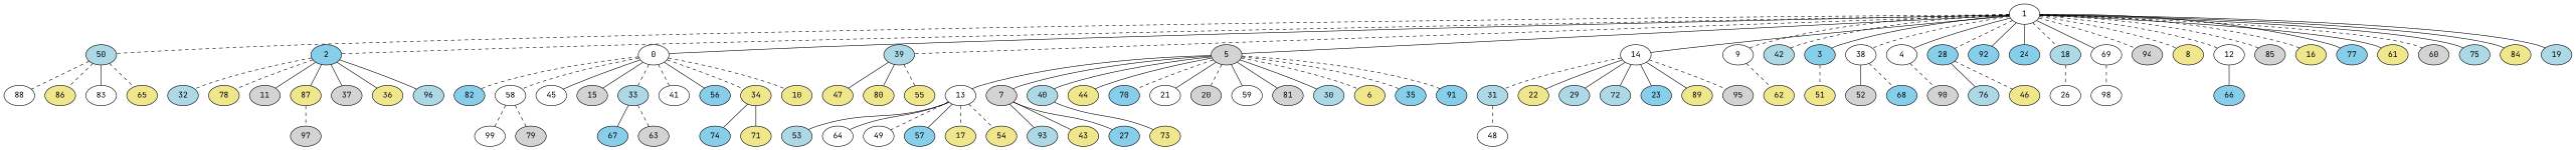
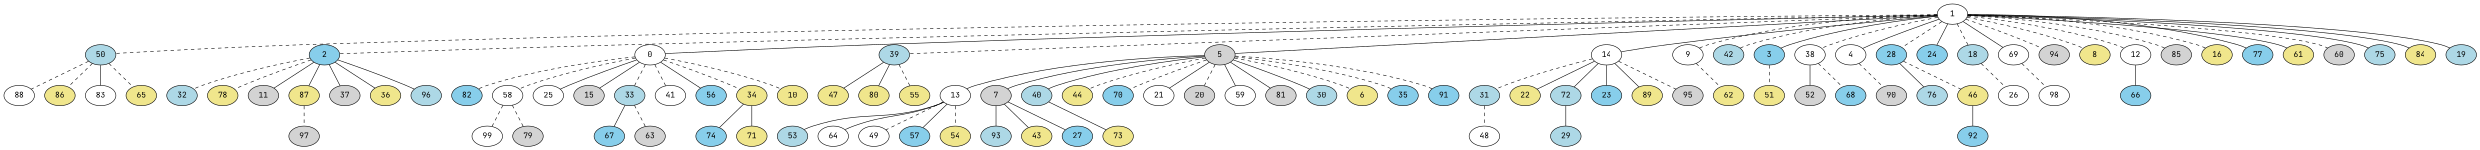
  graph {
    fontname="JetBrains Mono"
    node [fillcolor=khaki fontname="JetBrains Mono" style=filled]
    edge [fontname="JetBrains Mono" style=dashed]
    50 [fillcolor=lightblue]
    88 [fillcolor=white]
    86
    83 [fillcolor=white]
    65
    13 [fillcolor=white]
    53 [fillcolor=lightblue]
    64 [fillcolor=white]
    49 [fillcolor=white]
    57 [fillcolor=skyblue]
-   17
    54
    2 [fillcolor=skyblue]
    32 [fillcolor=lightblue]
    78
    11 [fillcolor=lightgrey]
    87
    37 [fillcolor=lightgrey]
    36
    96 [fillcolor=lightblue]
    97 [fillcolor=lightgrey]
    7 [fillcolor=lightgrey]
    93 [fillcolor=lightblue]
    43
    27 [fillcolor=skyblue]
    40 [fillcolor=lightblue]
    73
    0 [fillcolor=white]
    82 [fillcolor=skyblue]
    58 [fillcolor=white]
-   25 [fillcolor=white label=45]
+   25 [fillcolor=white]
    15 [fillcolor=lightgrey]
    33 [fillcolor=lightblue]
    41 [fillcolor=white]
    56 [fillcolor=skyblue]
    34
    10
    99 [fillcolor=white]
    79 [fillcolor=lightgrey]
    67 [fillcolor=skyblue]
    63 [fillcolor=lightgrey]
    74 [fillcolor=skyblue]
    71
    31 [fillcolor=lightblue]
    48 [fillcolor=white]
    39 [fillcolor=lightblue]
    47
    80
    55
    5 [fillcolor=lightgrey]
    44
    70 [fillcolor=skyblue]
    21 [fillcolor=white]
    20 [fillcolor=lightgrey]
    59 [fillcolor=white]
    81 [fillcolor=lightgrey]
    30 [fillcolor=lightblue]
    6
    35 [fillcolor=skyblue]
    91 [fillcolor=skyblue]
    14 [fillcolor=white]
    22
    29 [fillcolor=lightblue]
    72 [fillcolor=lightblue]
    23 [fillcolor=skyblue]
    89
    95 [fillcolor=lightgrey]
    1 [fillcolor=white]
    9 [fillcolor=white]
    42 [fillcolor=lightblue]
    3 [fillcolor=skyblue]
    38 [fillcolor=white]
    4 [fillcolor=white]
    28 [fillcolor=skyblue]
    92 [fillcolor=skyblue]
    24 [fillcolor=skyblue]
    18 [fillcolor=lightblue]
    69 [fillcolor=white]
    94 [fillcolor=lightgrey]
    8
    12 [fillcolor=white]
    85 [fillcolor=lightgrey]
    16
    77 [fillcolor=skyblue]
    61
    60 [fillcolor=lightgrey]
    75 [fillcolor=lightblue]
    84
    19 [fillcolor=lightblue]
    62
    51
    52 [fillcolor=lightgrey]
    68 [fillcolor=skyblue]
    90 [fillcolor=lightgrey]
    76 [fillcolor=lightblue]
    46
    26 [fillcolor=white]
    98 [fillcolor=white]
    66 [fillcolor=skyblue]
    50 -- 88
    50 -- 86
    50 -- 83 [style=solid]
    50 -- 65
    13 -- 53 [style=solid]
    13 -- 64 [style=solid]
    13 -- 49
    13 -- 57 [style=solid]
-   13 -- 17
    13 -- 54
    2 -- 32
    2 -- 78
    2 -- 11 [style=solid]
    2 -- 87 [style=solid]
    2 -- 37 [style=solid]
    2 -- 36 [style=solid]
    2 -- 96 [style=solid]
    87 -- 97
    7 -- 93 [style=solid]
    7 -- 43 [style=solid]
    7 -- 27 [style=solid]
    40 -- 73 [style=solid]
    0 -- 82
    0 -- 58
    0 -- 25 [style=solid]
    0 -- 15 [style=solid]
    0 -- 33
    0 -- 41
    0 -- 56 [style=solid]
    0 -- 34
    0 -- 10
    58 -- 99
    58 -- 79
    33 -- 67 [style=solid]
    33 -- 63
    34 -- 74 [style=solid]
    34 -- 71 [style=solid]
    31 -- 48
    39 -- 47 [style=solid]
    39 -- 80 [style=solid]
    39 -- 55
    5 -- 13 [style=solid]
    5 -- 7 [style=solid]
    5 -- 40 [style=solid]
-   5 -- 44 [style=solid]
+   5 -- 44
    5 -- 70
    5 -- 21 [style=solid]
    5 -- 20
    5 -- 59 [style=solid]
    5 -- 81 [style=solid]
    5 -- 30 [style=solid]
    5 -- 6
    5 -- 35
    5 -- 91
    14 -- 31
    14 -- 22 [style=solid]
-   14 -- 29 [style=solid]
+   72 -- 29 [style=solid]
    14 -- 72 [style=solid]
    14 -- 23 [style=solid]
    14 -- 89 [style=solid]
    14 -- 95
    1 -- 50
    1 -- 2
    1 -- 0 [style=solid]
    1 -- 39
    1 -- 5 [style=solid]
    1 -- 14 [style=solid]
    1 -- 9
    1 -- 42
    1 -- 3 [style=solid]
    1 -- 38
    1 -- 4 [style=solid]
    1 -- 28
-   1 -- 92 [style=solid]
+   46 -- 92 [style=solid]
    1 -- 24 [style=solid]
    1 -- 18
    1 -- 69 [style=solid]
    1 -- 94
    1 -- 8
    1 -- 12
    1 -- 85
    1 -- 16
    1 -- 77 [style=solid]
    1 -- 61 [style=solid]
    1 -- 60
    1 -- 75 [style=solid]
    1 -- 84 [style=solid]
    1 -- 19 [style=solid]
    9 -- 62
    3 -- 51
    38 -- 52 [style=solid]
    38 -- 68
    4 -- 90
    28 -- 76 [style=solid]
    28 -- 46
    18 -- 26
    69 -- 98
    12 -- 66 [style=solid]
  }
